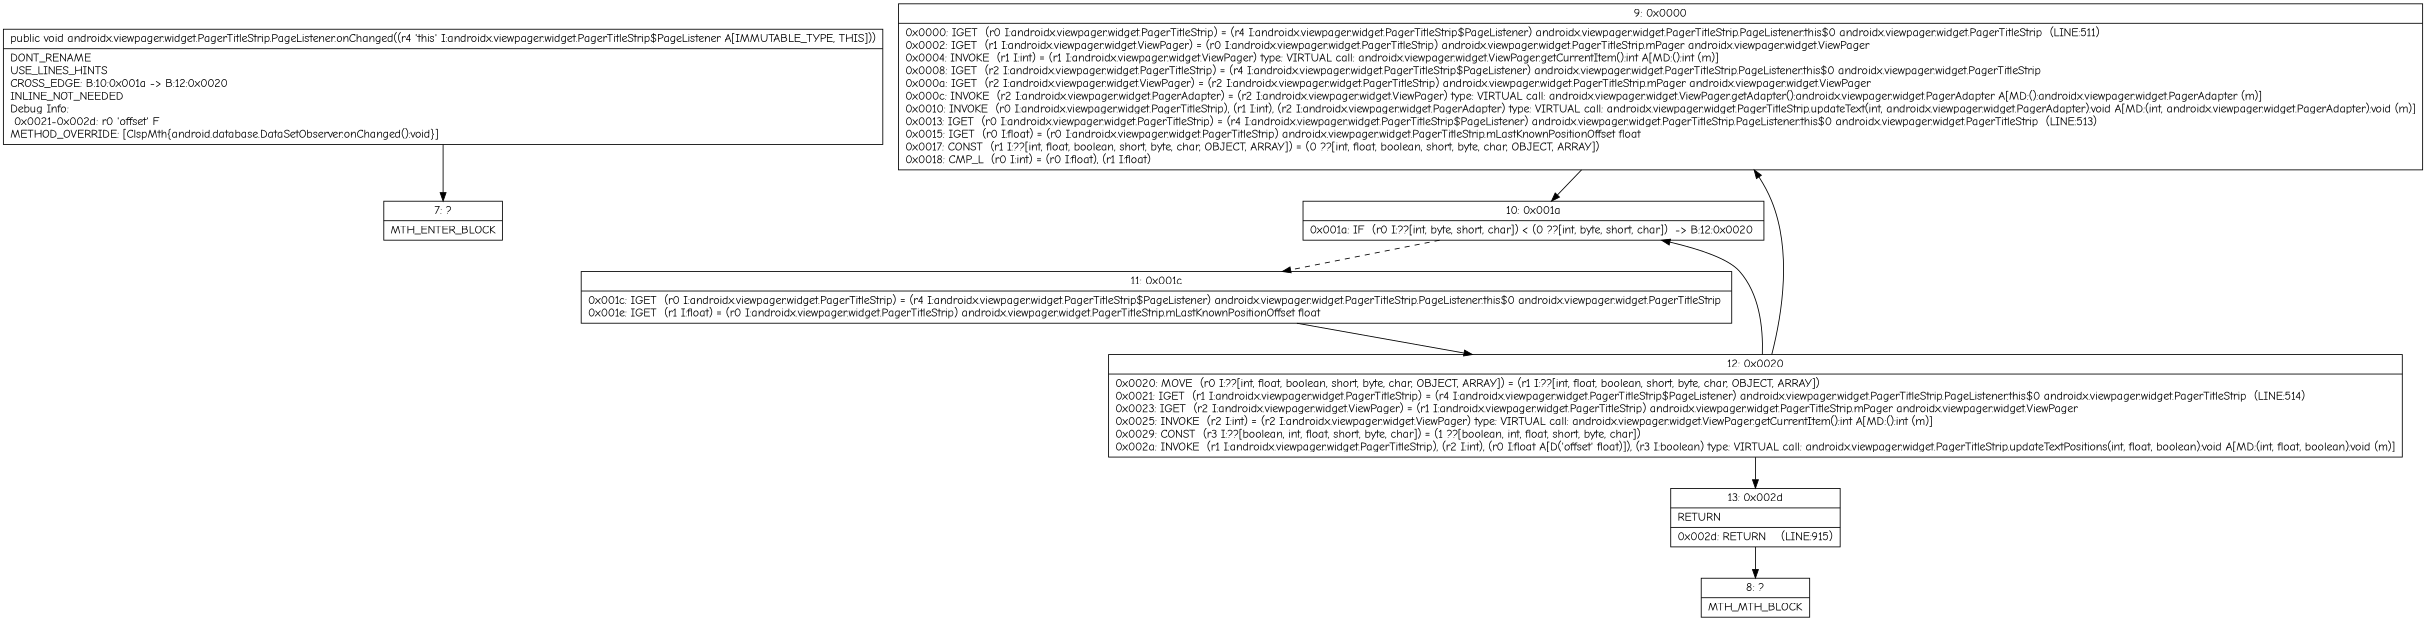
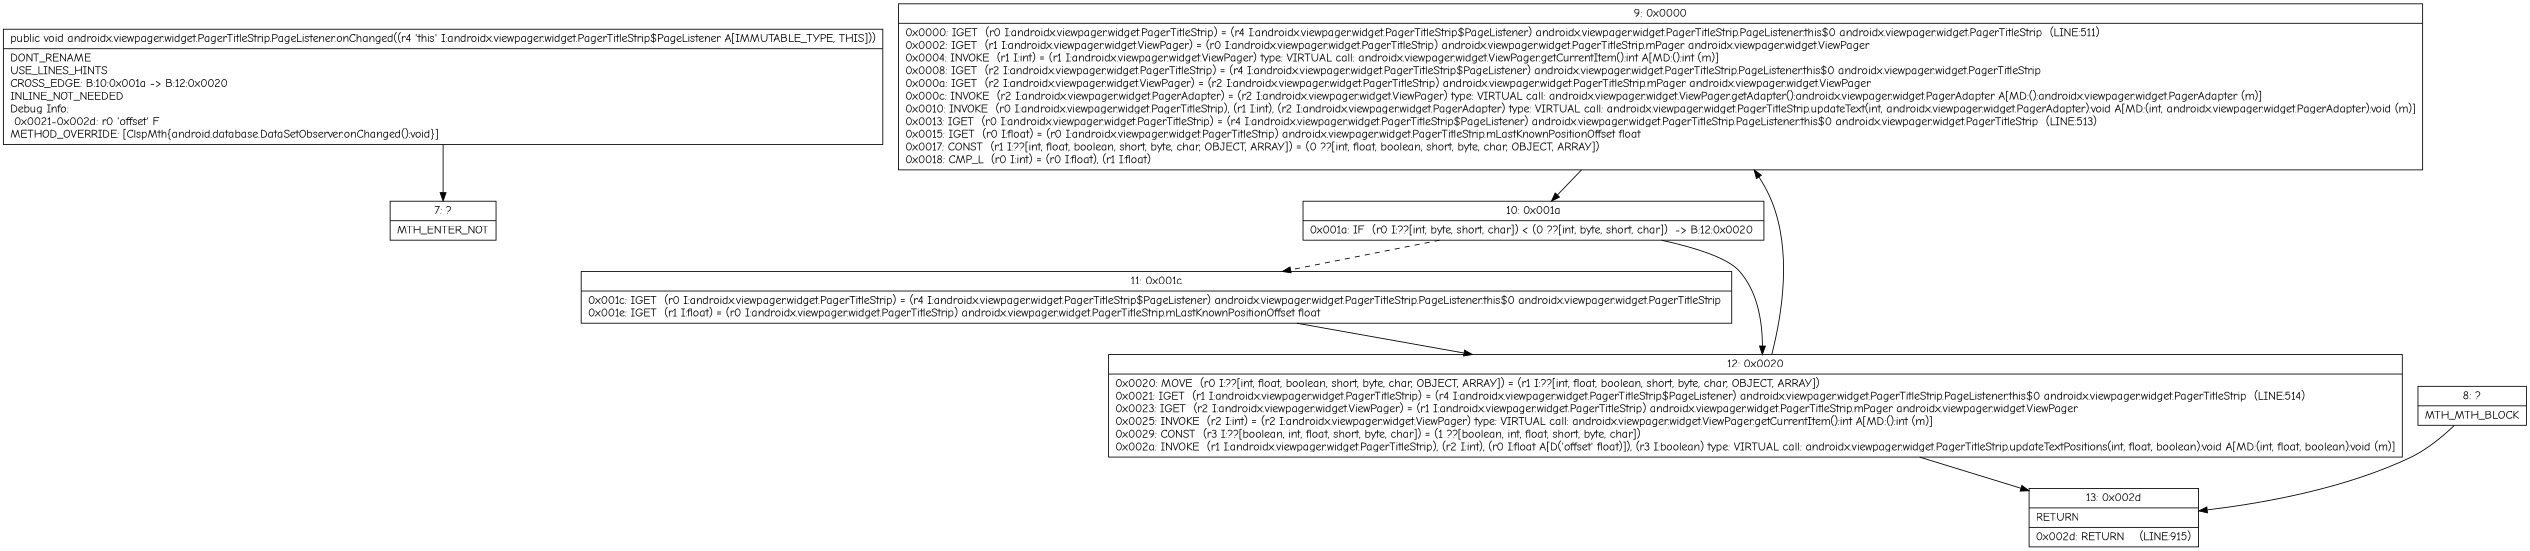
  digraph {
    fontname="Comic Neue"
    node [fontname="Comic Neue" shape=record]
    edge [fontname="Comic Neue"]
-   n1 [label="{7\:\ ?|MTH_ENTER_BLOCK\l}"]
+   n1 [label="{7\:\ ?|MTH_ENTER_NOT\l}"]
    n2 [label="{9\:\ 0x0000|0x0000: IGET  (r0 I:androidx.viewpager.widget.PagerTitleStrip) = (r4 I:androidx.viewpager.widget.PagerTitleStrip$PageListener) androidx.viewpager.widget.PagerTitleStrip.PageListener.this$0 androidx.viewpager.widget.PagerTitleStrip  (LINE:511)\l0x0002: IGET  (r1 I:androidx.viewpager.widget.ViewPager) = (r0 I:androidx.viewpager.widget.PagerTitleStrip) androidx.viewpager.widget.PagerTitleStrip.mPager androidx.viewpager.widget.ViewPager \l0x0004: INVOKE  (r1 I:int) = (r1 I:androidx.viewpager.widget.ViewPager) type: VIRTUAL call: androidx.viewpager.widget.ViewPager.getCurrentItem():int A[MD:():int (m)]\l0x0008: IGET  (r2 I:androidx.viewpager.widget.PagerTitleStrip) = (r4 I:androidx.viewpager.widget.PagerTitleStrip$PageListener) androidx.viewpager.widget.PagerTitleStrip.PageListener.this$0 androidx.viewpager.widget.PagerTitleStrip \l0x000a: IGET  (r2 I:androidx.viewpager.widget.ViewPager) = (r2 I:androidx.viewpager.widget.PagerTitleStrip) androidx.viewpager.widget.PagerTitleStrip.mPager androidx.viewpager.widget.ViewPager \l0x000c: INVOKE  (r2 I:androidx.viewpager.widget.PagerAdapter) = (r2 I:androidx.viewpager.widget.ViewPager) type: VIRTUAL call: androidx.viewpager.widget.ViewPager.getAdapter():androidx.viewpager.widget.PagerAdapter A[MD:():androidx.viewpager.widget.PagerAdapter (m)]\l0x0010: INVOKE  (r0 I:androidx.viewpager.widget.PagerTitleStrip), (r1 I:int), (r2 I:androidx.viewpager.widget.PagerAdapter) type: VIRTUAL call: androidx.viewpager.widget.PagerTitleStrip.updateText(int, androidx.viewpager.widget.PagerAdapter):void A[MD:(int, androidx.viewpager.widget.PagerAdapter):void (m)]\l0x0013: IGET  (r0 I:androidx.viewpager.widget.PagerTitleStrip) = (r4 I:androidx.viewpager.widget.PagerTitleStrip$PageListener) androidx.viewpager.widget.PagerTitleStrip.PageListener.this$0 androidx.viewpager.widget.PagerTitleStrip  (LINE:513)\l0x0015: IGET  (r0 I:float) = (r0 I:androidx.viewpager.widget.PagerTitleStrip) androidx.viewpager.widget.PagerTitleStrip.mLastKnownPositionOffset float \l0x0017: CONST  (r1 I:??[int, float, boolean, short, byte, char, OBJECT, ARRAY]) = (0 ??[int, float, boolean, short, byte, char, OBJECT, ARRAY]) \l0x0018: CMP_L  (r0 I:int) = (r0 I:float), (r1 I:float) \l}"]
    n3 [label="{10\:\ 0x001a|0x001a: IF  (r0 I:??[int, byte, short, char]) \< (0 ??[int, byte, short, char])  \-\> B:12:0x0020 \l}"]
    n4 [label="{11\:\ 0x001c|0x001c: IGET  (r0 I:androidx.viewpager.widget.PagerTitleStrip) = (r4 I:androidx.viewpager.widget.PagerTitleStrip$PageListener) androidx.viewpager.widget.PagerTitleStrip.PageListener.this$0 androidx.viewpager.widget.PagerTitleStrip \l0x001e: IGET  (r1 I:float) = (r0 I:androidx.viewpager.widget.PagerTitleStrip) androidx.viewpager.widget.PagerTitleStrip.mLastKnownPositionOffset float \l}"]
    n5 [label="{12\:\ 0x0020|0x0020: MOVE  (r0 I:??[int, float, boolean, short, byte, char, OBJECT, ARRAY]) = (r1 I:??[int, float, boolean, short, byte, char, OBJECT, ARRAY]) \l0x0021: IGET  (r1 I:androidx.viewpager.widget.PagerTitleStrip) = (r4 I:androidx.viewpager.widget.PagerTitleStrip$PageListener) androidx.viewpager.widget.PagerTitleStrip.PageListener.this$0 androidx.viewpager.widget.PagerTitleStrip  (LINE:514)\l0x0023: IGET  (r2 I:androidx.viewpager.widget.ViewPager) = (r1 I:androidx.viewpager.widget.PagerTitleStrip) androidx.viewpager.widget.PagerTitleStrip.mPager androidx.viewpager.widget.ViewPager \l0x0025: INVOKE  (r2 I:int) = (r2 I:androidx.viewpager.widget.ViewPager) type: VIRTUAL call: androidx.viewpager.widget.ViewPager.getCurrentItem():int A[MD:():int (m)]\l0x0029: CONST  (r3 I:??[boolean, int, float, short, byte, char]) = (1 ??[boolean, int, float, short, byte, char]) \l0x002a: INVOKE  (r1 I:androidx.viewpager.widget.PagerTitleStrip), (r2 I:int), (r0 I:float A[D('offset' float)]), (r3 I:boolean) type: VIRTUAL call: androidx.viewpager.widget.PagerTitleStrip.updateTextPositions(int, float, boolean):void A[MD:(int, float, boolean):void (m)]\l}"]
    n6 [label="{13\:\ 0x002d|RETURN\l|0x002d: RETURN    (LINE:915)\l}"]
    n7 [label="{8\:\ ?|MTH_MTH_BLOCK\l}"]
    n8 [label="{public void androidx.viewpager.widget.PagerTitleStrip.PageListener.onChanged((r4 'this' I:androidx.viewpager.widget.PagerTitleStrip$PageListener A[IMMUTABLE_TYPE, THIS]))  | DONT_RENAME\lUSE_LINES_HINTS\lCROSS_EDGE: B:10:0x001a \-\> B:12:0x0020\lINLINE_NOT_NEEDED\lDebug Info:\l  0x0021\-0x002d: r0 'offset' F\lMETHOD_OVERRIDE: [ClspMth\{android.database.DataSetObserver.onChanged():void\}]\l}"]
    n2 -> n3
    n3 -> n4 [style=dashed]
-   n5 -> n3
+   n3 -> n5
    n4 -> n5
    n5 -> n2
    n5 -> n6
-   n6 -> n7
+   n7 -> n6
    n8 -> n1
  }
